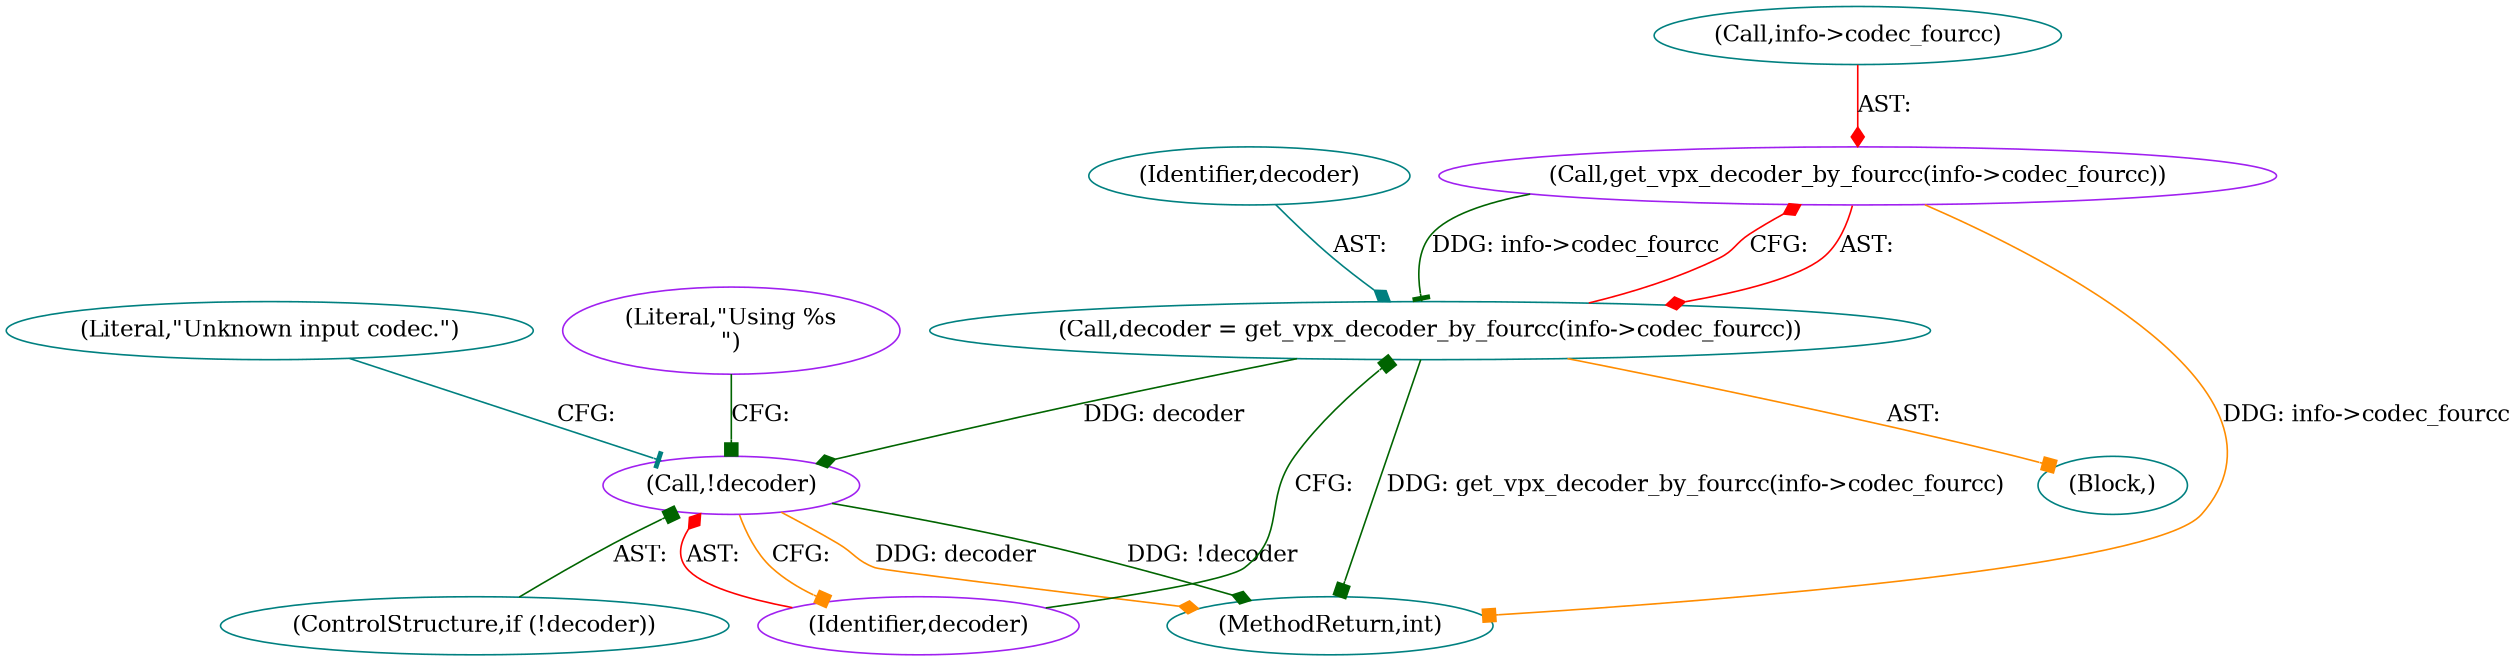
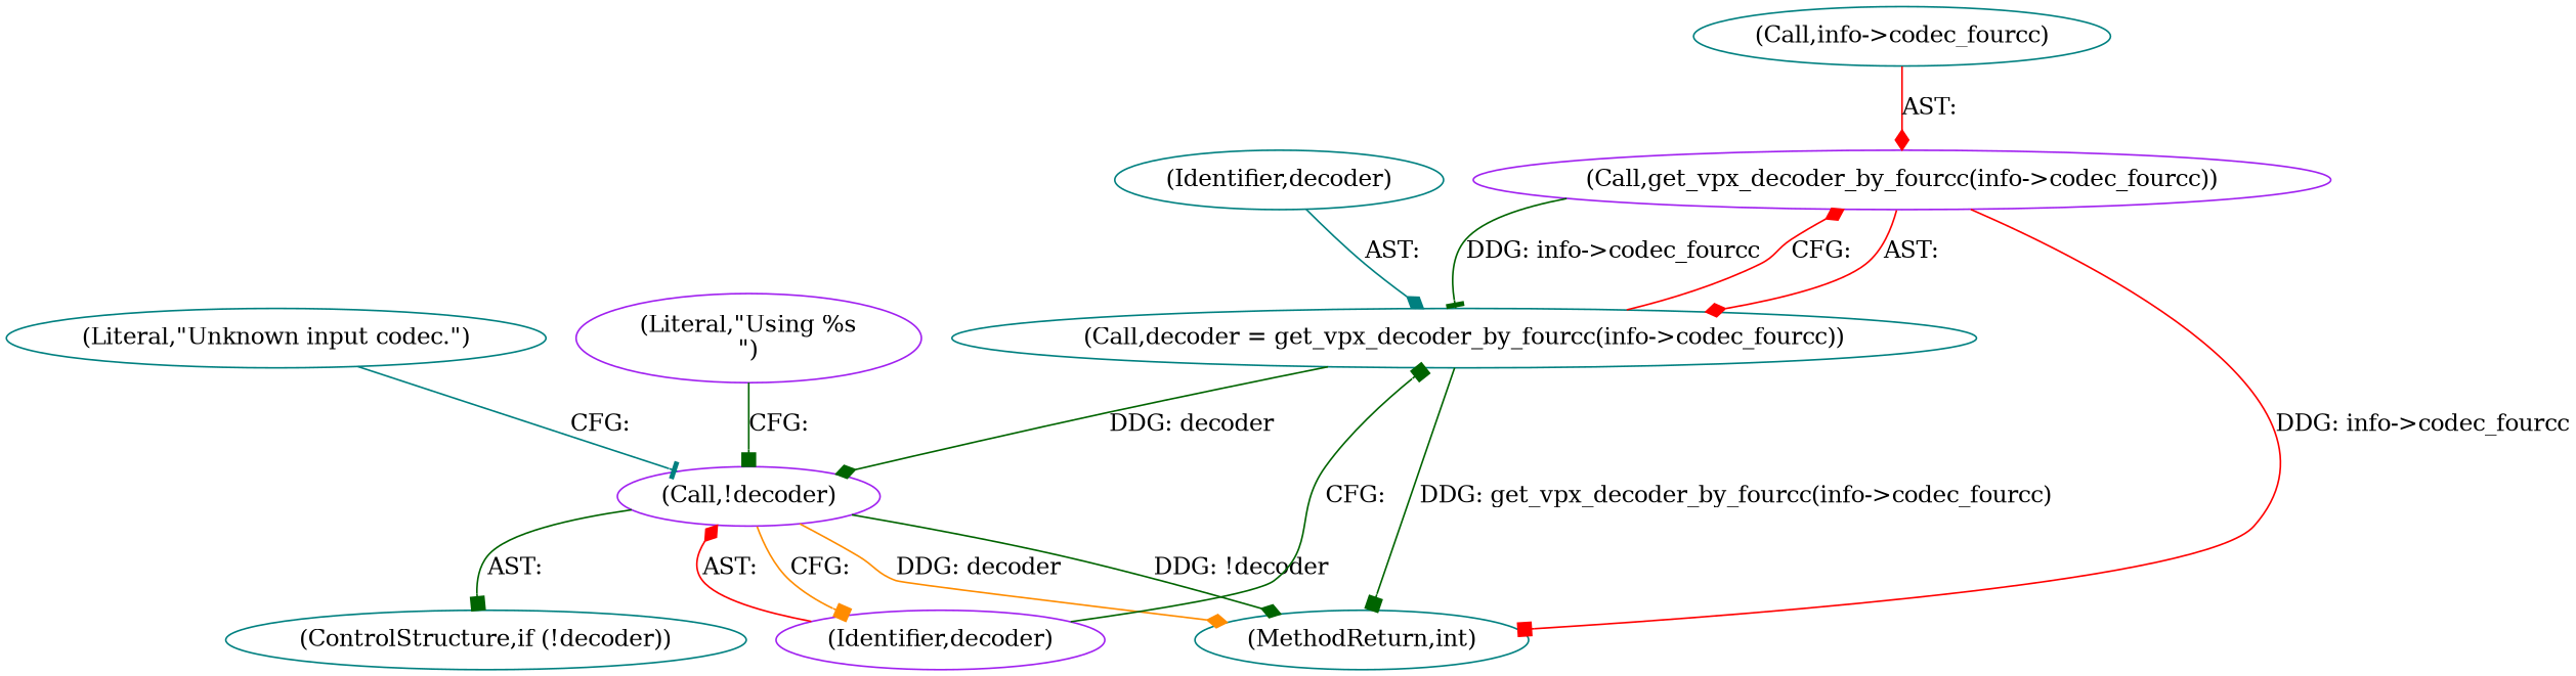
  digraph {
    node [color=teal]
    edge [arrowhead=diamond color=darkgreen]
    n1 [color=purple label="(Call,get_vpx_decoder_by_fourcc(info->codec_fourcc))"]
    n2 [label="(Call,decoder = get_vpx_decoder_by_fourcc(info->codec_fourcc))"]
    n3 [label="(MethodReturn,int)"]
    n4 [color=purple label="(Call,!decoder)"]
-   n5 [label="(Block,)"]
    n6 [label="(Call,info->codec_fourcc)"]
    n7 [color=purple label="(Identifier,decoder)"]
    n8 [label="(ControlStructure,if (!decoder))"]
    n9 [label="(Literal,\"Unknown input codec.\")"]
    n10 [color=purple label="(Literal,\"Using %s\n\")"]
    n11 [label="(Identifier,decoder)"]
    n1 -> n2 [color=red label="AST: "]
    n1 -> n2 [arrowhead=tee label="DDG: info->codec_fourcc"]
-   n1 -> n3 [arrowhead=box color=darkorange label="DDG: info->codec_fourcc"]
+   n1 -> n3 [arrowhead=box color=red label="DDG: info->codec_fourcc"]
    n2 -> n1 [color=red label="CFG: "]
    n2 -> n3 [arrowhead=box label="DDG: get_vpx_decoder_by_fourcc(info->codec_fourcc)"]
    n2 -> n4 [label="DDG: decoder"]
-   n2 -> n5 [arrowhead=box color=darkorange label="AST: "]
    n4 -> n3 [color=darkorange label="DDG: decoder"]
    n4 -> n3 [label="DDG: !decoder"]
    n4 -> n7 [arrowhead=box color=darkorange label="CFG: "]
-   n8 -> n4 [arrowhead=box label="AST: "]
+   n4 -> n8 [arrowhead=box label="AST: "]
    n6 -> n1 [color=red label="AST: "]
    n7 -> n2 [arrowhead=box label="CFG: "]
    n7 -> n4 [color=red label="AST: "]
    n9 -> n4 [arrowhead=tee color=teal label="CFG: "]
    n10 -> n4 [arrowhead=box label="CFG: "]
    n11 -> n2 [color=teal label="AST: "]
  }
